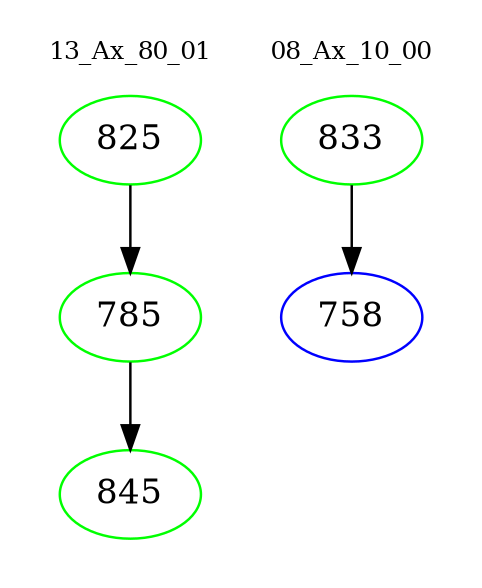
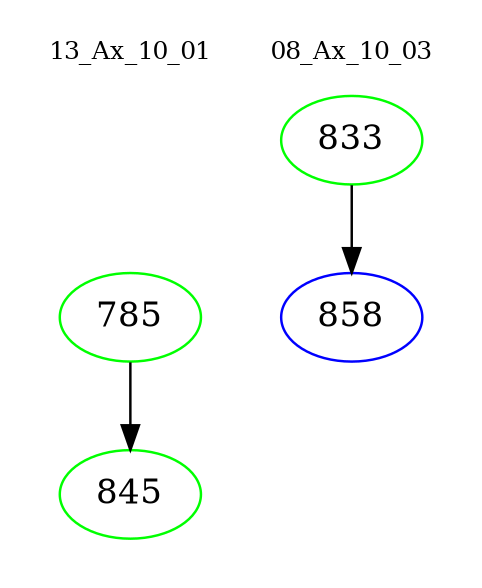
  digraph {
    node [color=green]
    edge [color=black]
-   n1 [label=825]
    n2 [label=785]
    n3 [label=845]
    n4 [label=833]
-   n5 [color=blue label=758]
+   n5 [color=blue label=858]
    subgraph cluster_1 {
      color=white
      fontsize=10
-     label="13_Ax_80_01"
-     n1
+     label="13_Ax_10_01"
      n2
      n3
    }
    subgraph cluster_2 {
      color=white
      fontsize=10
-     label="08_Ax_10_00"
+     label="08_Ax_10_03"
      n4
      n5
    }
-   n1 -> n2
    n2 -> n3
    n4 -> n5
  }
